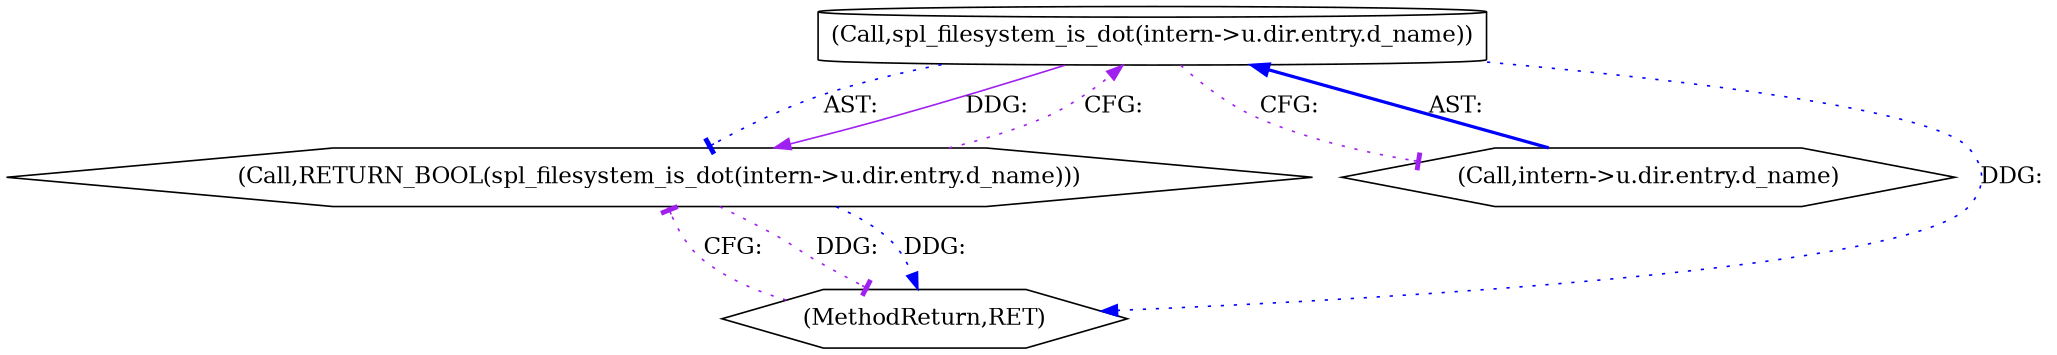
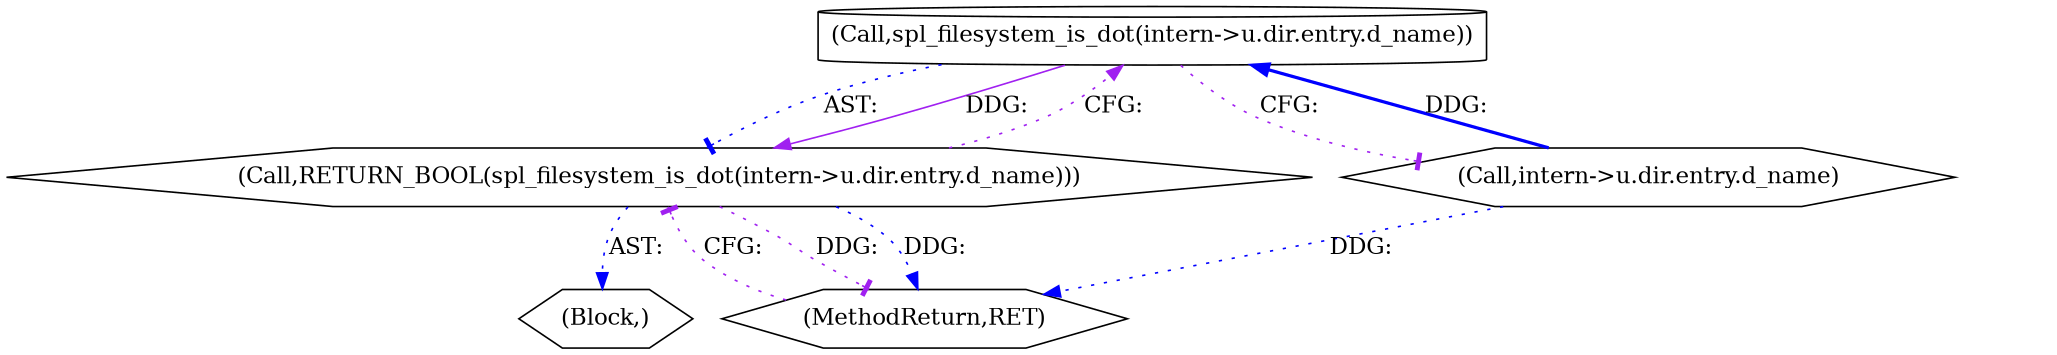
  digraph {
    node [shape=hexagon]
    edge [arrowhead=normal color=blue style=dotted]
    n1 [label="(Call,spl_filesystem_is_dot(intern->u.dir.entry.d_name))" shape=cylinder]
    n2 [label="(Call,RETURN_BOOL(spl_filesystem_is_dot(intern->u.dir.entry.d_name)))"]
    n3 [label="(Call,intern->u.dir.entry.d_name)"]
    n4 [label="(MethodReturn,RET)"]
+   n5 [label="(Block,)"]
    n1 -> n2 [arrowhead=tee label="AST: "]
    n1 -> n2 [color=purple label="DDG: " style=solid]
    n1 -> n3 [arrowhead=tee color=purple label="CFG: "]
-   n1 -> n4 [label="DDG: "]
+   n3 -> n4 [label="DDG: "]
    n2 -> n1 [color=purple label="CFG: "]
    n2 -> n4 [arrowhead=tee color=purple label="DDG: "]
    n2 -> n4 [label="DDG: "]
-   n3 -> n1 [label="AST: " style=bold]
+   n2 -> n5 [label="AST: "]
+   n3 -> n1 [label="DDG: " style=bold]
    n4 -> n2 [arrowhead=tee color=purple label="CFG: "]
  }
